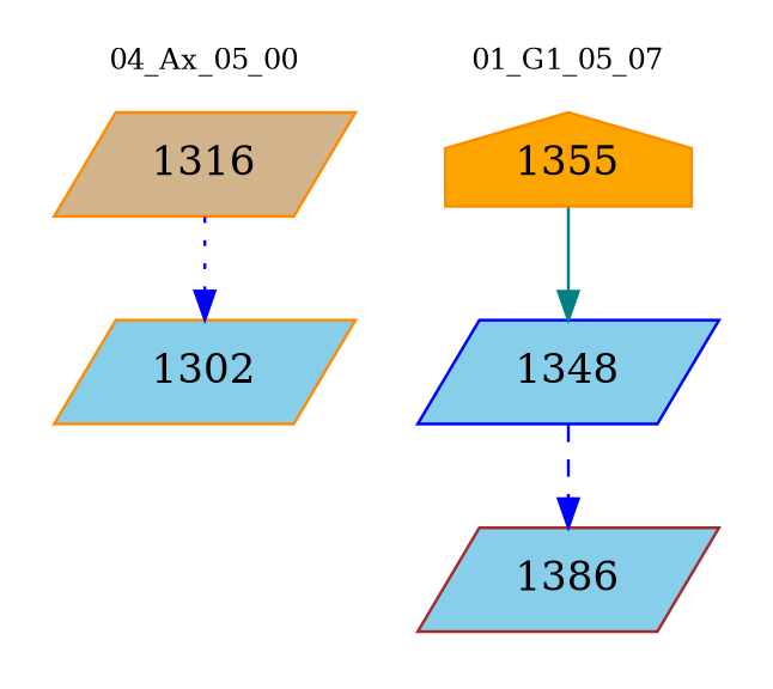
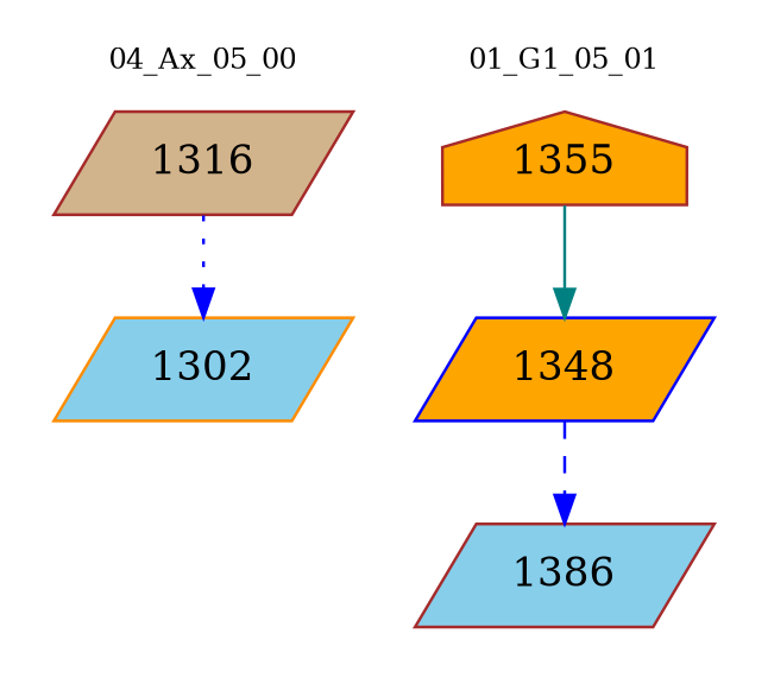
  digraph {
    node [color=darkorange fillcolor=skyblue shape=parallelogram style=filled]
    edge [color=blue]
-   n1 [fillcolor=tan label=1316]
+   n1 [color=brown fillcolor=tan label=1316]
    n2 [label=1302]
-   n3 [fillcolor=orange label=1355 shape=house]
-   n4 [color=blue label=1348]
+   n3 [color=brown fillcolor=orange label=1355 shape=house]
+   n4 [color=blue fillcolor=orange label=1348]
    n5 [color=brown label=1386]
    subgraph cluster_1 {
      color=white
      fontsize=10
      label="04_Ax_05_00"
      n1
      n2
    }
    subgraph cluster_2 {
      color=white
      fontsize=10
-     label="01_G1_05_07"
+     label="01_G1_05_01"
      n3
      n4
      n5
    }
    n1 -> n2 [style=dotted]
    n3 -> n4 [color=teal style=solid]
    n4 -> n5 [style=dashed]
  }
